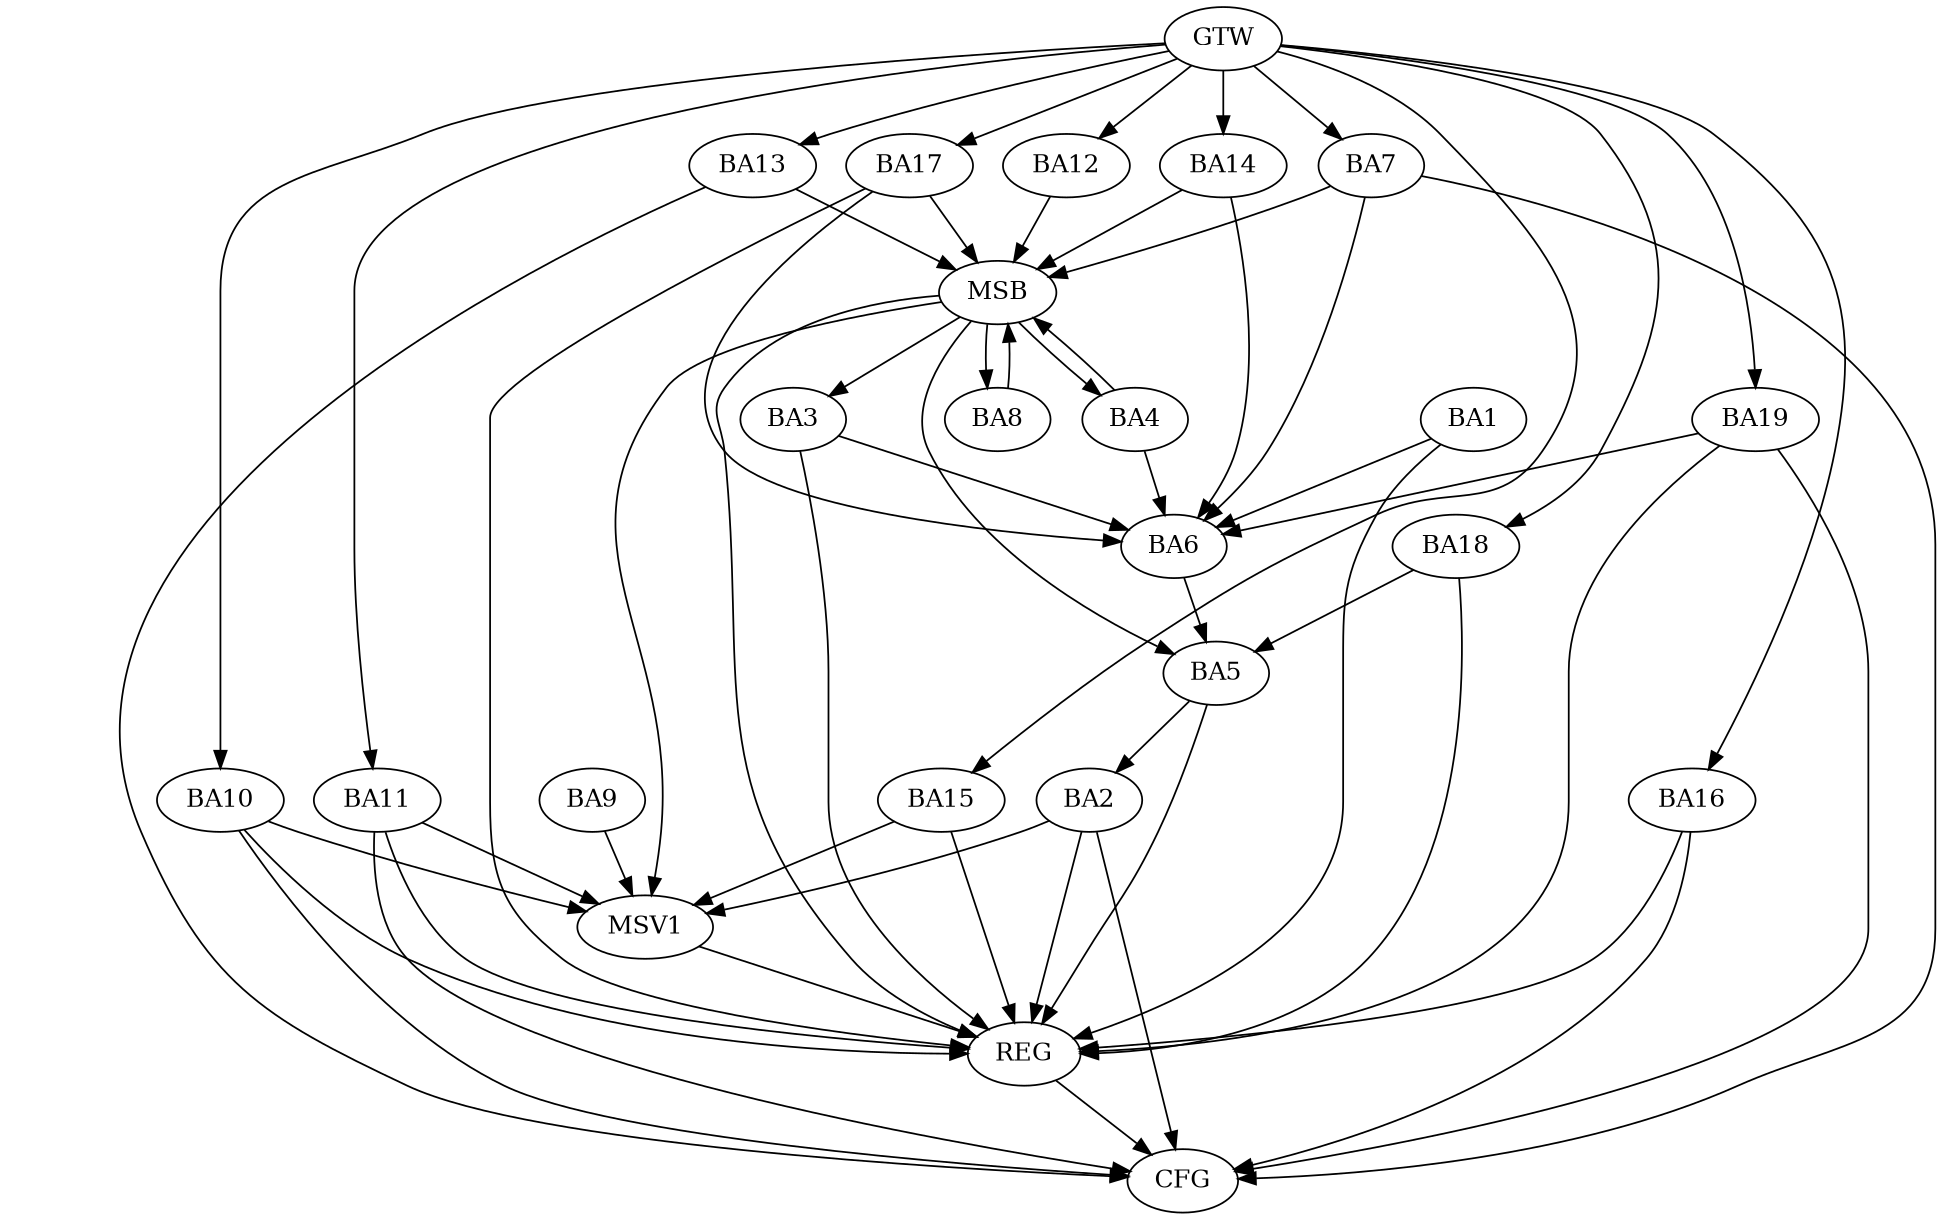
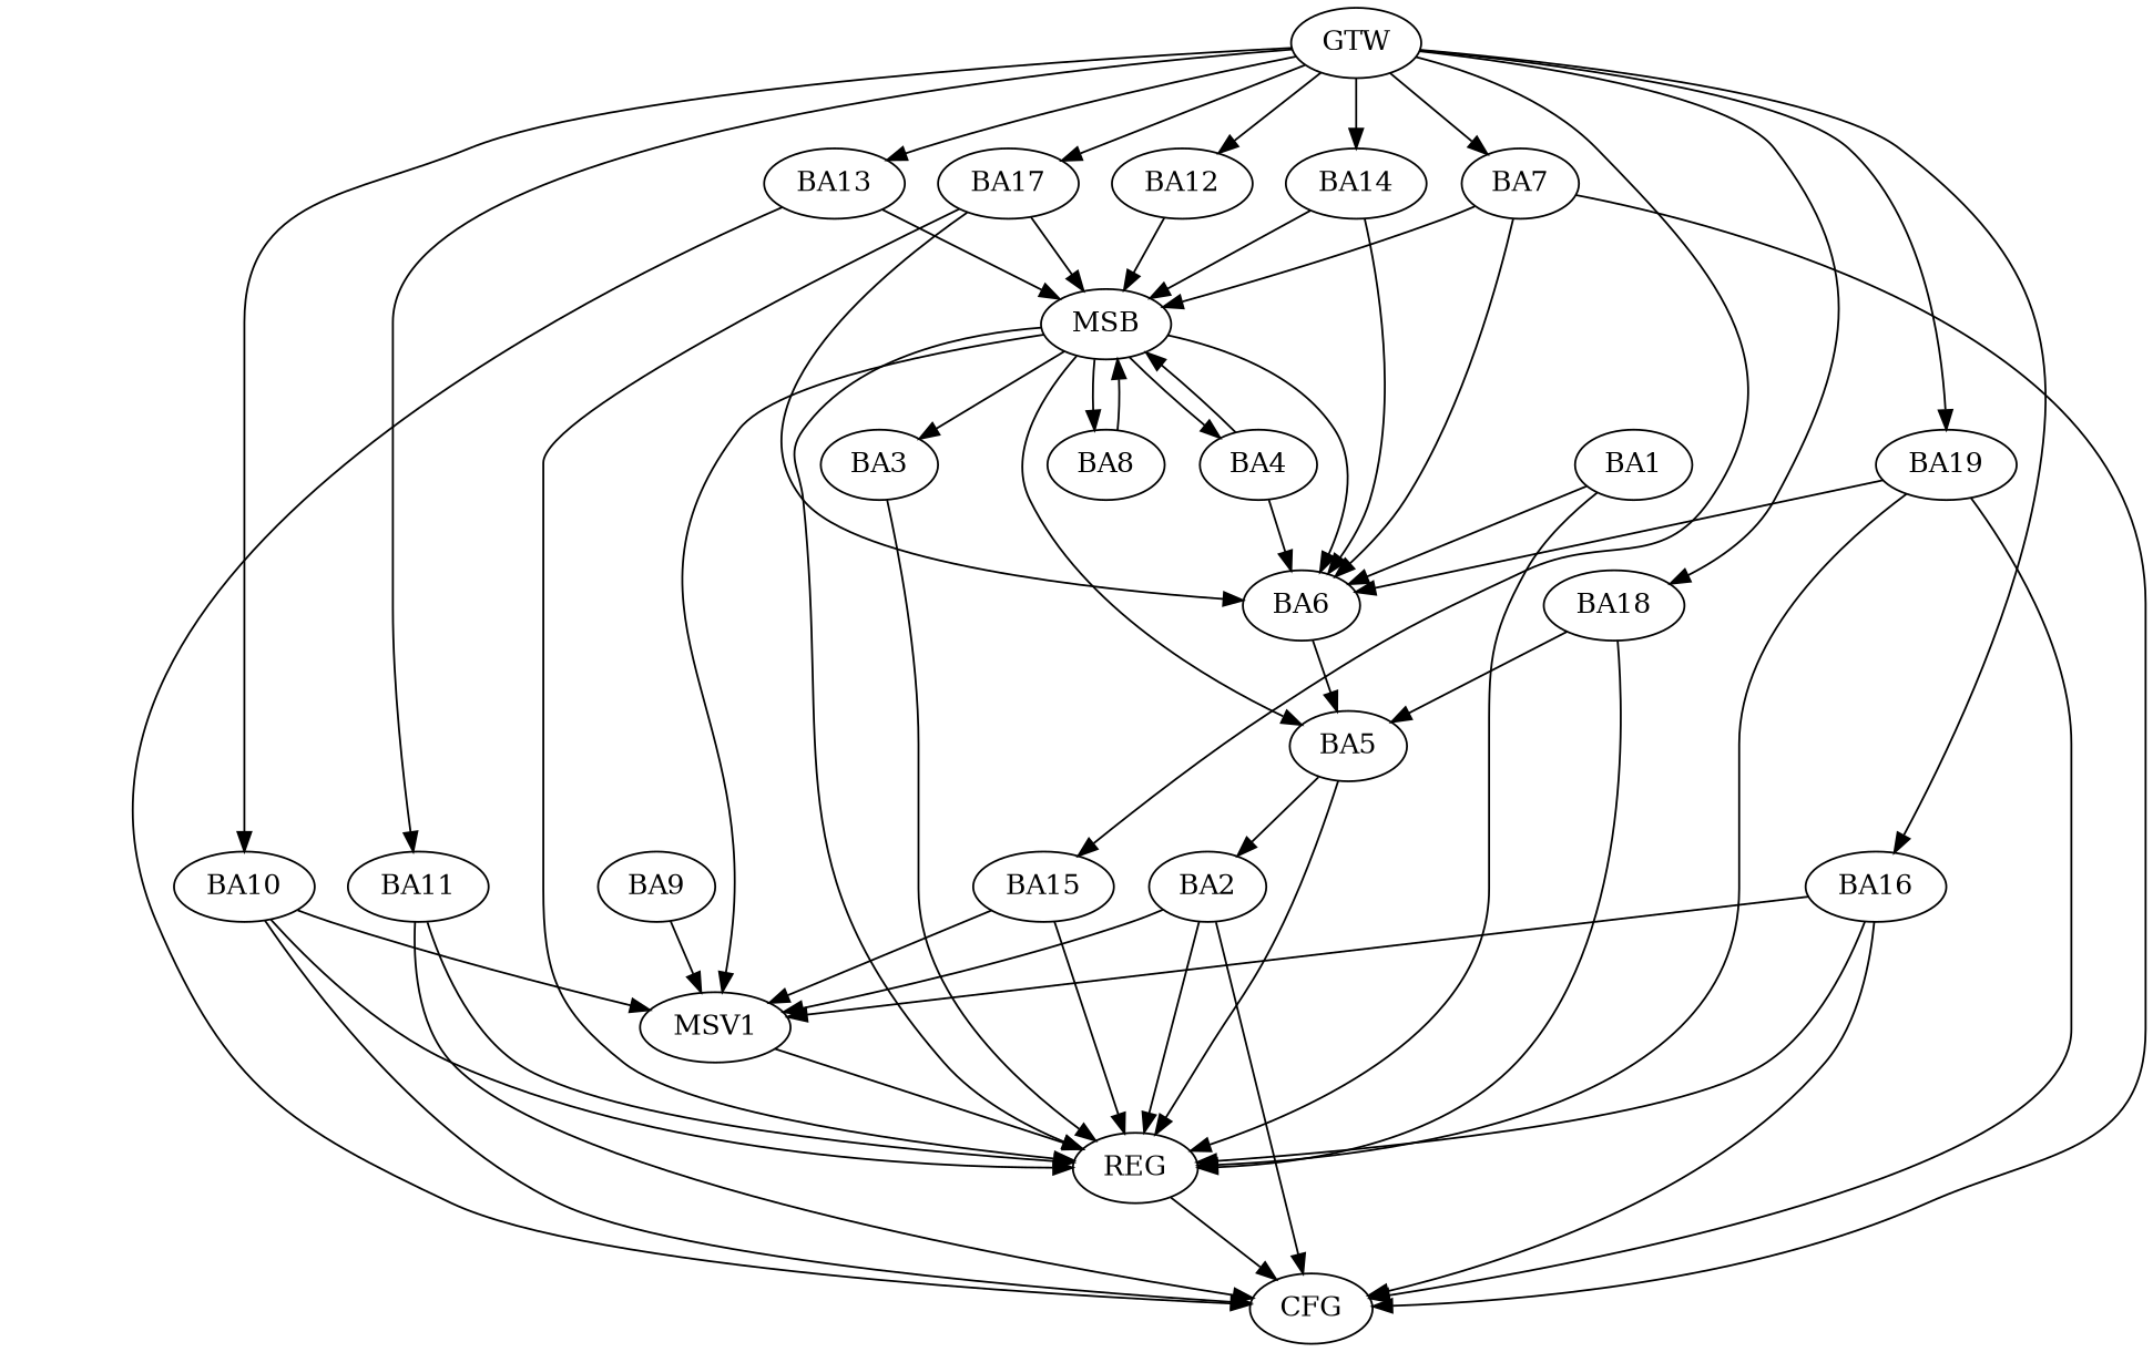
  strict digraph {
    fontname="DejaVu Serif"
    node [fontname="DejaVu Serif"]
    edge [fontname="DejaVu Serif"]
    n1 [label=BA1]
    n2 [label=BA6]
    n3 [label=REG]
    n4 [label=BA5]
    n5 [label=CFG]
    n6 [label=BA2]
    n7 [label=MSV1]
    n8 [label=BA3]
    n9 [label=BA4]
    n10 [label=MSB]
    n11 [label=BA8]
    n12 [label=BA7]
    n13 [label=BA9]
    n14 [label=BA10]
    n15 [label=BA11]
    n16 [label=BA12]
    n17 [label=BA13]
    n18 [label=BA14]
    n19 [label=BA15]
    n20 [label=BA16]
    n21 [label=BA17]
    n22 [label=BA18]
    n23 [label=BA19]
    n24 [label=GTW]
    n1 -> n2
    n1 -> n3
    n2 -> n4
    n3 -> n5
    n4 -> n3
    n4 -> n6
    n6 -> n3
    n6 -> n5
    n6 -> n7
    n7 -> n3
-   n8 -> n2
+   n10 -> n2
    n8 -> n3
    n9 -> n2
    n9 -> n10
    n10 -> n3
    n10 -> n4
    n10 -> n7
    n10 -> n8
    n10 -> n9
    n10 -> n11
    n11 -> n10
    n12 -> n2
    n12 -> n5
    n12 -> n10
    n13 -> n7
    n14 -> n3
    n14 -> n5
    n14 -> n7
    n15 -> n3
    n15 -> n5
-   n15 -> n7
+   n20 -> n7
    n16 -> n10
    n17 -> n5
    n17 -> n10
    n18 -> n2
    n18 -> n10
    n19 -> n3
    n19 -> n7
    n20 -> n3
    n20 -> n5
    n21 -> n2
    n21 -> n3
    n21 -> n10
    n22 -> n3
    n22 -> n4
    n23 -> n2
    n23 -> n3
    n23 -> n5
    n24 -> n12
    n24 -> n14
    n24 -> n15
    n24 -> n16
    n24 -> n17
    n24 -> n18
    n24 -> n19
    n24 -> n20
    n24 -> n21
    n24 -> n22
    n24 -> n23
  }
